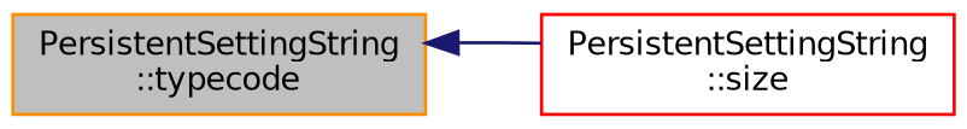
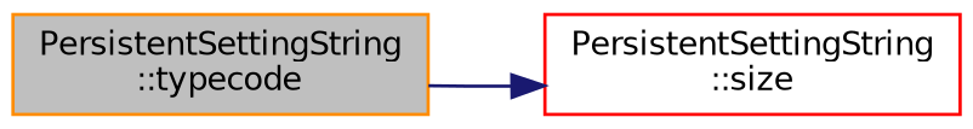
  digraph {
    rankdir=LR
    node [fontname=Helvetica fontsize=10 shape=record style=filled]
    n1 [color=darkorange fillcolor=grey75 fontcolor=black height=0.2 label="PersistentSettingString\l::typecode" width=0.4]
    n2 [color=red fillcolor=white height=0.2 label="PersistentSettingString\l::size" width=0.4]
-   n2 -> n1 [color=midnightblue fontname=Helvetica fontsize=10 labelfontname=Helvetica labelfontsize=10 style=solid]
+   n1 -> n2 [color=midnightblue fontname=Helvetica fontsize=10 labelfontname=Helvetica labelfontsize=10 style=solid]
  }
